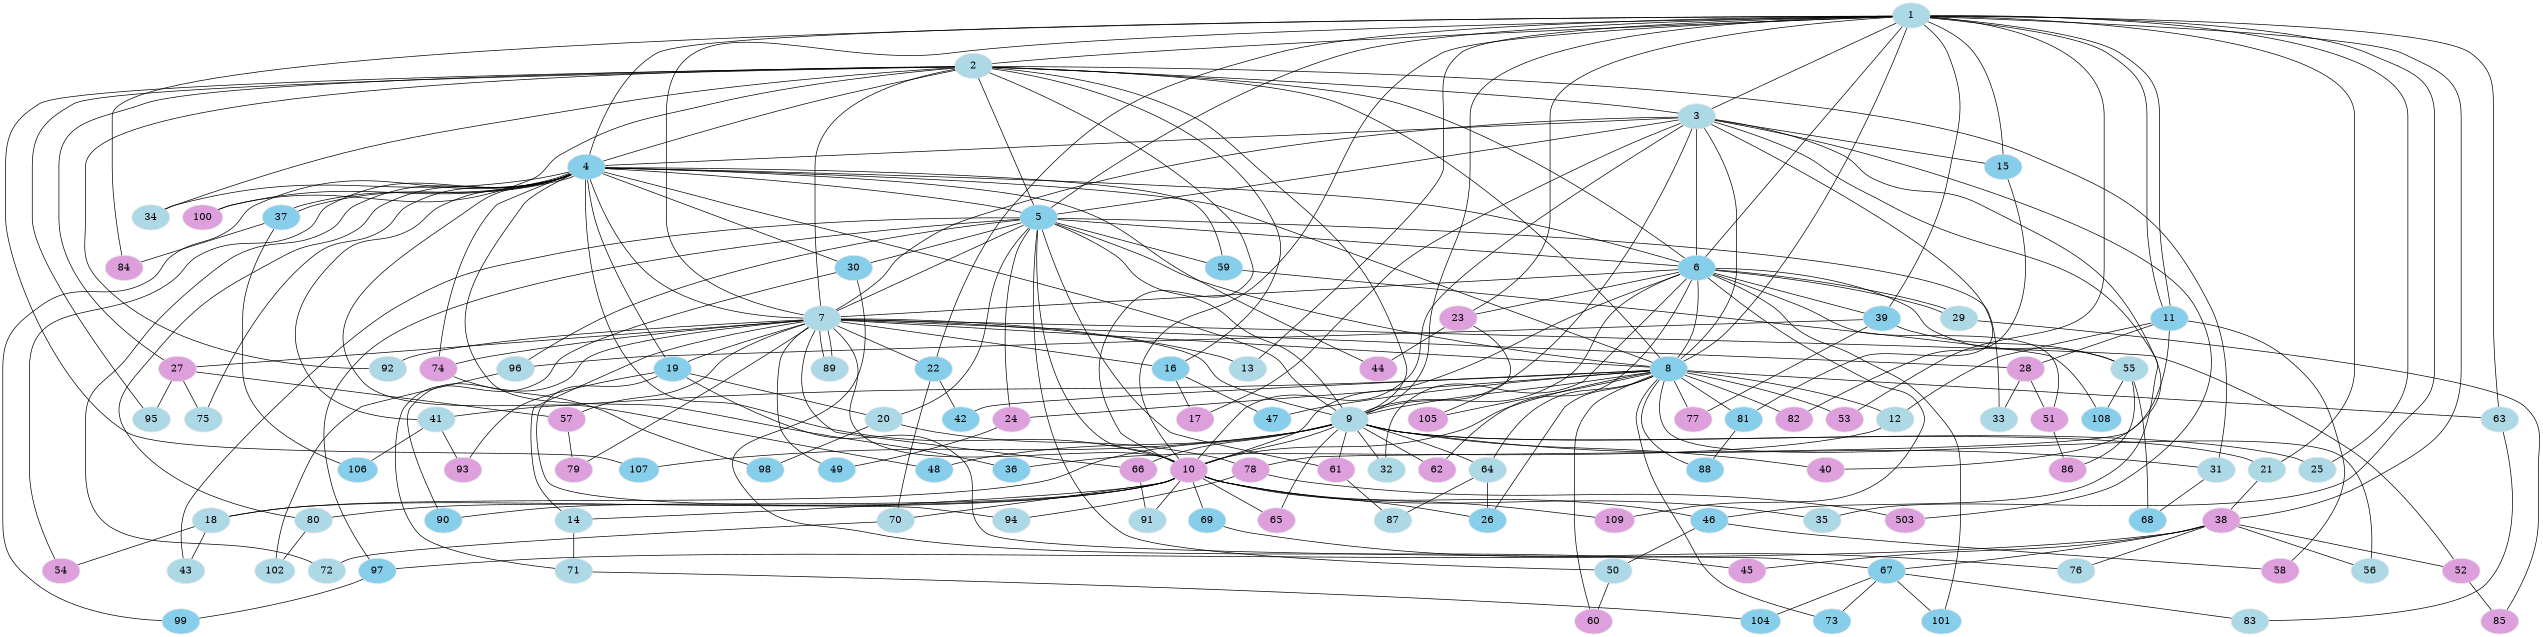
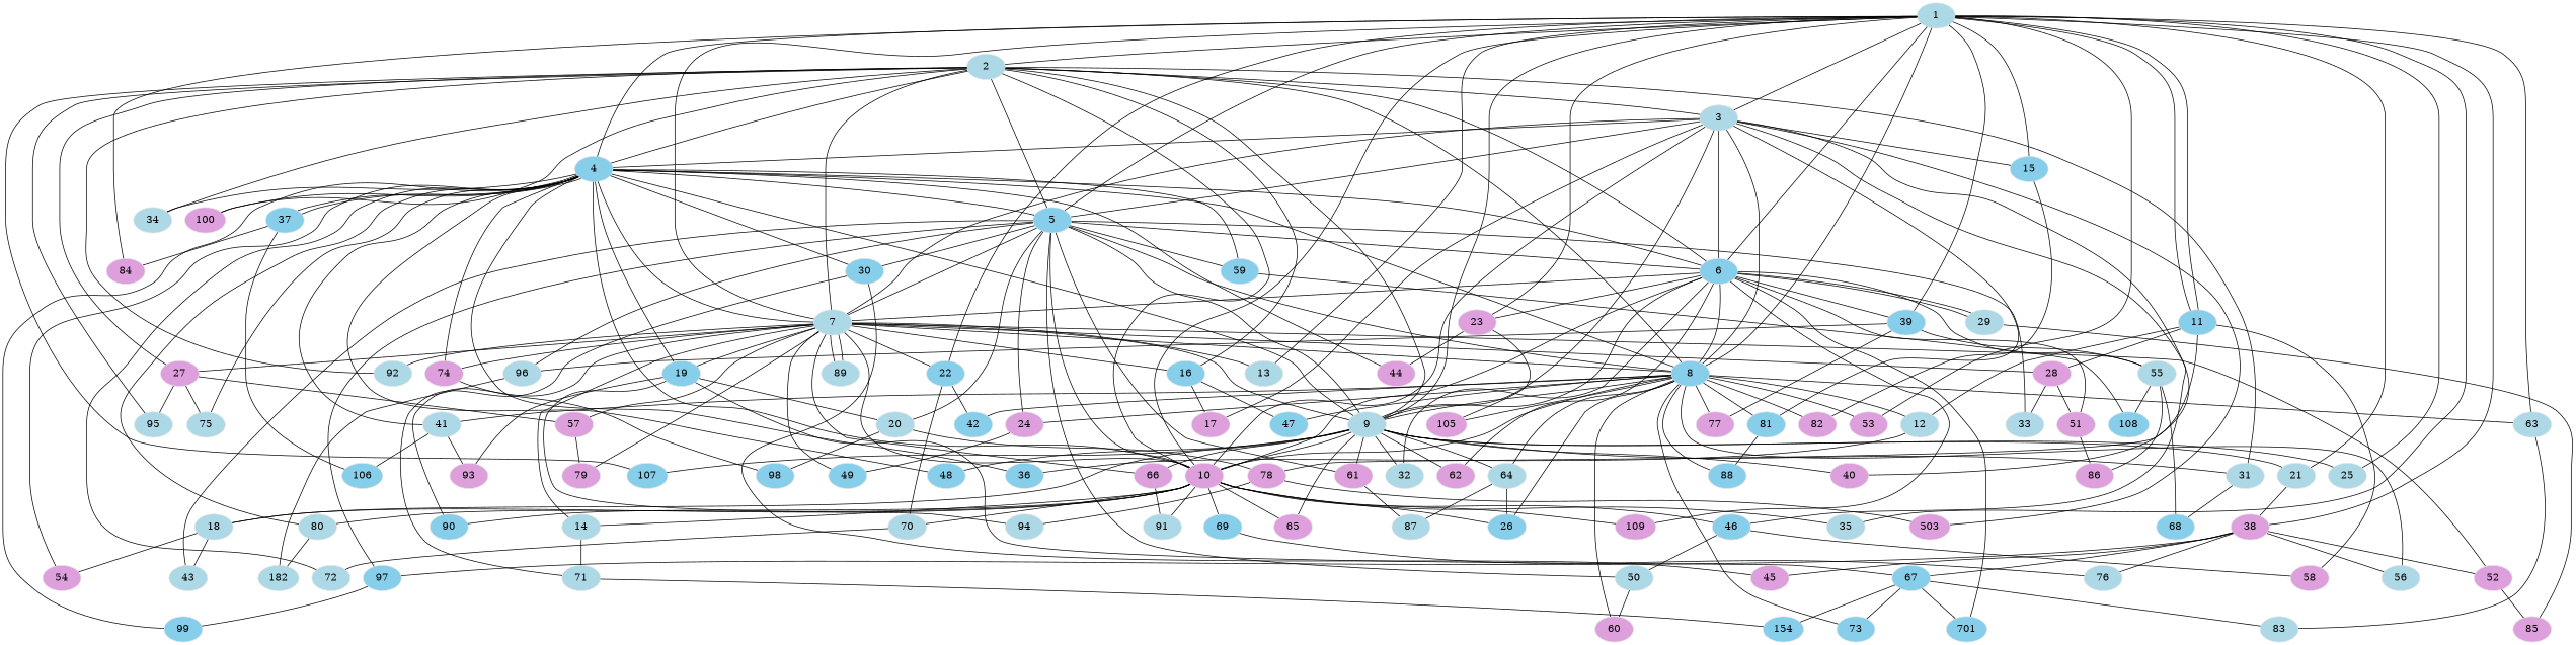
  graph {
    node [color=gray90 fillcolor=lightblue style=filled]
    1
    2
    3
    4 [fillcolor=skyblue]
    5 [fillcolor=skyblue]
    6 [fillcolor=skyblue]
    7
    8 [fillcolor=skyblue]
    9
    10 [fillcolor=plum]
    11 [fillcolor=skyblue]
    13
    15 [fillcolor=skyblue]
    21
    22 [fillcolor=skyblue]
    23 [fillcolor=plum]
    25
    35
    38 [fillcolor=plum]
    39 [fillcolor=skyblue]
    53 [fillcolor=plum]
    63
    84 [fillcolor=plum]
    16 [fillcolor=skyblue]
    27 [fillcolor=plum]
    31
    34
    92
    95
    100 [fillcolor=plum]
    107 [fillcolor=skyblue]
    17 [fillcolor=plum]
    40 [fillcolor=plum]
    46 [fillcolor=skyblue]
    81 [fillcolor=skyblue]
    n36 [fillcolor=plum label=503]
    19 [fillcolor=skyblue]
    30 [fillcolor=skyblue]
    36 [fillcolor=skyblue]
    37 [fillcolor=skyblue]
    41
    44 [fillcolor=plum]
    48 [fillcolor=skyblue]
    54 [fillcolor=plum]
    59 [fillcolor=skyblue]
    72
    74 [fillcolor=plum]
    75
    80
    99 [fillcolor=skyblue]
    20
    24 [fillcolor=plum]
    33
    43
    50
    61 [fillcolor=plum]
    96
    97 [fillcolor=skyblue]
    29
    32
    51 [fillcolor=plum]
    55
    62 [fillcolor=plum]
-   101 [fillcolor=skyblue]
+   101 [fillcolor=skyblue label=701]
    109 [fillcolor=plum]
    14
    28 [fillcolor=plum]
    49 [fillcolor=skyblue]
    52 [fillcolor=plum]
    57 [fillcolor=plum]
    66 [fillcolor=plum]
    79 [fillcolor=plum]
    89
    90 [fillcolor=skyblue]
    12
    26 [fillcolor=skyblue]
    42 [fillcolor=skyblue]
    47 [fillcolor=skyblue]
    56
    60 [fillcolor=plum]
    64
    73 [fillcolor=skyblue]
    77 [fillcolor=plum]
    82 [fillcolor=plum]
    88 [fillcolor=skyblue]
    105 [fillcolor=plum]
    18
    65 [fillcolor=plum]
    69 [fillcolor=skyblue]
    70
    91
    58 [fillcolor=plum]
    78 [fillcolor=plum]
    67 [fillcolor=skyblue]
    45 [fillcolor=plum]
    76
    83
    68 [fillcolor=skyblue]
    93 [fillcolor=plum]
    94
    71
    106 [fillcolor=skyblue]
    108 [fillcolor=skyblue]
    98 [fillcolor=skyblue]
-   102
+   102 [label=182]
    87
    85 [fillcolor=plum]
    86 [fillcolor=plum]
-   104 [fillcolor=skyblue]
+   104 [fillcolor=skyblue label=154]
    1 -- 2
    1 -- 3
    1 -- 4
    1 -- 5
    1 -- 6
    1 -- 7
    1 -- 8
    1 -- 9
    1 -- 10
    1 -- 11
    1 -- 11
    1 -- 13
    1 -- 15
    1 -- 21
    1 -- 22
    1 -- 23
    1 -- 25
    1 -- 35
    1 -- 38
    1 -- 39
    1 -- 53
    1 -- 63
    1 -- 84
    2 -- 3
    2 -- 4
    2 -- 5
    2 -- 6
    2 -- 7
    2 -- 8
    2 -- 9
    2 -- 10
    2 -- 16
    2 -- 27
    2 -- 31
    2 -- 34
    2 -- 92
    2 -- 95
    2 -- 100
    2 -- 107
    3 -- 4
    3 -- 5
    3 -- 6
    3 -- 7
    3 -- 8
    3 -- 9
    3 -- 10
    3 -- 15
    3 -- 17
    3 -- 40
    3 -- 46
    3 -- 81
    3 -- n36
    4 -- 5
    4 -- 6
    4 -- 7
    4 -- 8
    4 -- 9
    4 -- 10
    4 -- 34
    4 -- 100
    4 -- 19
    4 -- 30
    4 -- 36
    4 -- 37
    4 -- 37
    4 -- 41
    4 -- 44
    4 -- 48
    4 -- 54
    4 -- 59
    4 -- 72
    4 -- 74
    4 -- 75
    4 -- 80
    4 -- 99
    5 -- 6
    5 -- 7
    5 -- 8
    5 -- 9
    5 -- 10
    5 -- 30
    5 -- 59
    5 -- 20
    5 -- 24
    5 -- 33
    5 -- 43
    5 -- 50
    5 -- 61
    5 -- 96
    5 -- 97
    6 -- 7
    6 -- 8
    6 -- 9
    6 -- 10
    6 -- 23
    6 -- 39
    6 -- 29
    6 -- 29
    6 -- 32
    6 -- 51
    6 -- 55
    6 -- 62
    6 -- 101
    6 -- 109
    7 -- 8
    7 -- 9
    7 -- 10
    7 -- 13
    7 -- 22
    7 -- 16
    7 -- 27
    7 -- 92
    7 -- 19
    7 -- 74
    7 -- 14
    7 -- 28
    7 -- 49
    7 -- 52
    7 -- 57
    7 -- 66
    7 -- 79
    7 -- 89
    7 -- 89
    7 -- 90
    8 -- 9
    8 -- 10
    8 -- 53
    8 -- 63
    8 -- 81
    8 -- 41
    8 -- 24
    8 -- 12
    8 -- 26
    8 -- 42
    8 -- 47
    8 -- 56
    8 -- 60
    8 -- 64
    8 -- 73
    8 -- 77
    8 -- 82
    8 -- 88
    8 -- 105
    9 -- 10
    9 -- 21
    9 -- 25
    9 -- 31
    9 -- 107
    9 -- 40
    9 -- 48
    9 -- 61
    9 -- 32
    9 -- 62
    9 -- 66
    9 -- 64
    9 -- 18
    9 -- 65
    10 -- 35
    10 -- 46
    10 -- 80
    10 -- 109
    10 -- 14
    10 -- 90
    10 -- 26
    10 -- 18
    10 -- 65
    10 -- 69
    10 -- 70
    10 -- 91
    11 -- 28
    11 -- 12
    11 -- 58
    11 -- 78
    15 -- 82
    21 -- 38
    22 -- 42
    22 -- 70
    23 -- 44
    23 -- 105
    38 -- 97
    38 -- 52
    38 -- 56
    38 -- 67
    38 -- 45
    38 -- 76
    39 -- 96
    39 -- 55
    39 -- 77
    63 -- 83
    16 -- 17
    16 -- 47
    27 -- 95
    27 -- 75
    27 -- 57
    31 -- 68
    46 -- 50
    46 -- 58
    81 -- 88
    19 -- 20
    19 -- 67
    19 -- 93
    19 -- 94
    30 -- 45
    30 -- 71
    37 -- 84
    37 -- 106
    41 -- 93
    41 -- 106
    59 -- 108
    74 -- 98
    80 -- 102
    20 -- 78
    20 -- 98
    24 -- 49
    50 -- 60
    61 -- 87
    96 -- 102
    97 -- 99
    29 -- 85
    51 -- 86
    55 -- 68
    55 -- 108
    55 -- 86
    14 -- 71
    28 -- 33
    28 -- 51
    52 -- 85
    57 -- 79
    66 -- 91
    12 -- 36
    64 -- 26
    64 -- 87
    18 -- 54
    18 -- 43
    69 -- 76
    70 -- 72
    78 -- n36
    78 -- 94
    67 -- 101
    67 -- 73
    67 -- 83
    67 -- 104
    71 -- 104
  }
